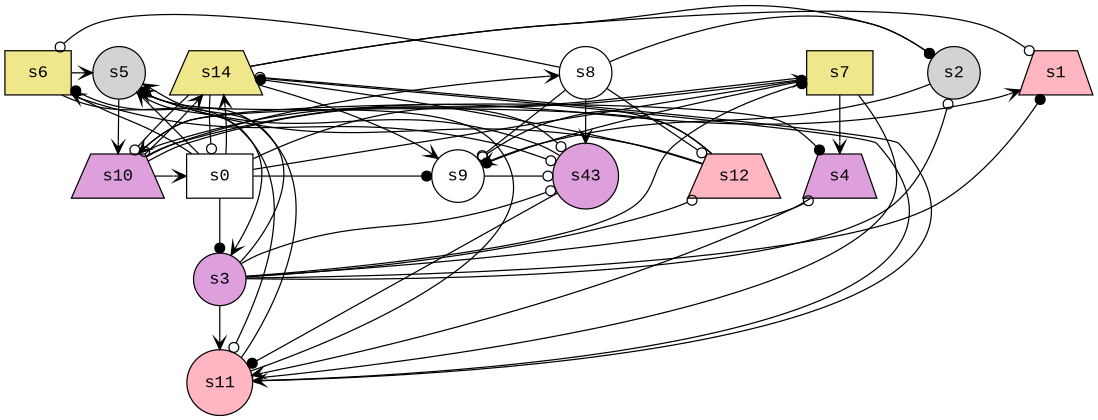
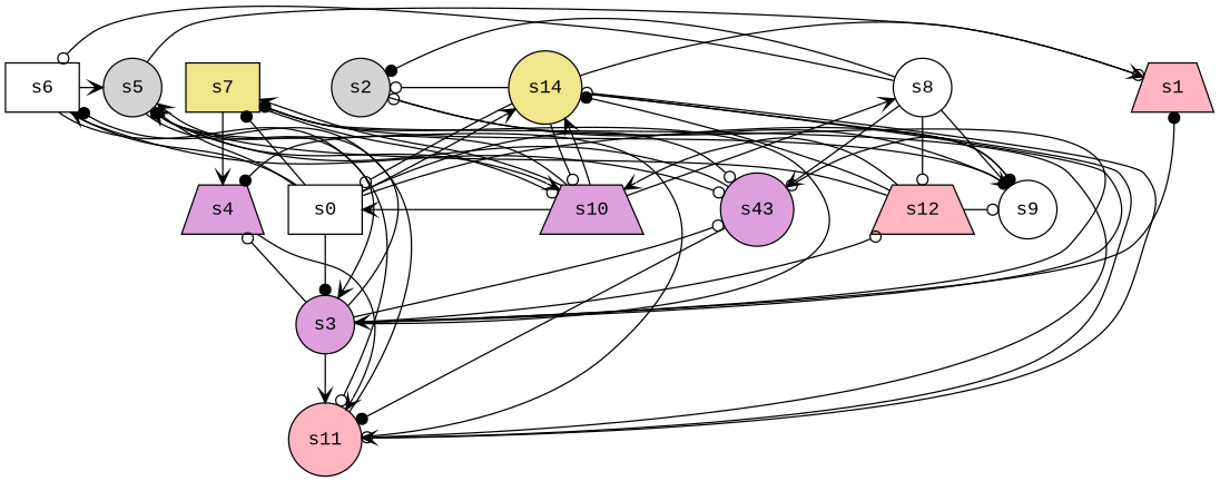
  digraph {
    fontname="Liberation Mono"
    node [fillcolor=white fontname="Liberation Mono" player=0 shape=circle style=filled]
    edge [arrowhead=vee fontname="Liberation Mono"]
    s0 [shape=box]
    s3 [fillcolor=plum player=1]
    s5 [fillcolor=lightgrey]
-   s6 [fillcolor=khaki shape=box]
+   s6 [shape=box]
    s7 [fillcolor=khaki shape=box]
    s9 [player=1]
    n7 [fillcolor=plum label=s43 player=1]
-   s14 [fillcolor=khaki player=1 shape=trapezium]
+   s14 [fillcolor=khaki player=1]
    s1 [fillcolor=lightpink shape=trapezium]
    s2 [fillcolor=lightgrey]
    s4 [fillcolor=plum shape=trapezium]
    s11 [fillcolor=lightpink]
    s12 [fillcolor=lightpink shape=trapezium]
    s10 [fillcolor=plum player=1 shape=trapezium]
    s8 [player=1]
    s0 -> s3 [arrowhead=dot]
    s0 -> s5 [constraint="!(time % 2 == 1)"]
    s0 -> s6 [constraint="time == 2 || time == 4 || time == 10 || time == 12 || time == 21"]
    s0 -> s7 [arrowhead=dot constraint="time == 15 || time == 18"]
    s0 -> s9 [arrowhead=dot constraint="time % 4 == 1 || time % 4 == 0"]
    s0 -> n7 [arrowhead=odot constraint="!(time % 5 == 1)"]
    s0 -> s14 [constraint="time % 3 == 0 && time % 4 == 1"]
    s3 -> s5 [constraint="time % 6 == 4"]
    s3 -> s7 [arrowhead=dot constraint="time % 2 == 0 || time % 5 == 2"]
    s3 -> n7 [arrowhead=odot constraint="time == 2 || time == 7 || time == 15 || time == 16 || time == 19"]
    s3 -> s1 [arrowhead=dot constraint="time % 2 == 1 && time % 3 == 0"]
    s3 -> s2 [arrowhead=odot constraint="!(time % 6 == 5)"]
    s3 -> s4 [arrowhead=odot constraint="time % 5 == 4 || time % 3 == 2"]
    s3 -> s11
    s3 -> s12 [arrowhead=odot constraint="!(time % 3 == 2)"]
    s5 -> s3 [constraint="!(time % 3 == 0)"]
    s5 -> s10 [constraint="time % 8 == 2"]
    s6 -> s5 [constraint="!(time % 3 == 0)"]
    s6 -> n7 [arrowhead=odot constraint="time == 15"]
    s6 -> s11 [arrowhead=odot constraint="time == 15"]
    s7 -> s9 [arrowhead=dot constraint="time % 4 == 3 && time % 4 == 1"]
    s7 -> s4
    s7 -> s11 [arrowhead=odot constraint="time % 3 == 1"]
    s7 -> s10 [arrowhead=odot constraint="time % 2 == 0 || time % 2 == 0"]
    s9 -> n7 [arrowhead=odot constraint="time % 3 == 1 || time % 5 == 0"]
    n7 -> s5 [arrowhead=dot constraint="time % 2 == 0 && time % 4 == 3"]
    n7 -> s11 [arrowhead=dot constraint="time % 3 == 0 || time % 4 == 3"]
    s14 -> s0 [arrowhead=odot]
-   s14 -> s9 [constraint="!(time % 3 == 2)"]
+   s14 -> s3 [constraint="!(time % 3 == 2)"]
    s14 -> s1 [arrowhead=odot constraint="time % 2 == 0"]
    s14 -> s2 [arrowhead=odot constraint="time % 4 == 1 || time % 4 == 2"]
    s14 -> s11 [constraint="!(time % 5 == 4)"]
    s14 -> s10 [arrowhead=odot]
    s2 -> s9 [constraint="time % 4 == 1 && time % 4 == 2"]
    s4 -> s11 [constraint="time % 3 == 0 && time % 5 == 0"]
    s11 -> s5 [constraint="time % 8 == 6"]
    s11 -> s6 [arrowhead=dot constraint="time % 3 == 0 && time % 5 == 0"]
    s11 -> s14 [arrowhead=odot constraint="time % 2 == 1 && time % 4 == 3"]
    s12 -> s5 [arrowhead=dot constraint="time % 7 == 4"]
    s12 -> s9 [arrowhead=odot constraint="time == 3 || time == 5 || time == 8 || time == 11"]
    s12 -> s14 [arrowhead=dot constraint="time % 6 == 5"]
    s12 -> s10 [constraint="time % 3 == 0 && time % 3 == 1"]
    s10 -> s0 [constraint="time % 3 == 2 && time % 3 == 2"]
    s10 -> s7 [constraint="time == 9 || time == 14 || time == 19"]
    s10 -> s14 [constraint="time % 3 == 2"]
-   s10 -> s1 [constraint="time % 3 == 1 && time % 5 == 3"]
+   s5 -> s1 [constraint="time % 3 == 1 && time % 5 == 3"]
    s10 -> s4 [arrowhead=dot constraint="time % 2 == 0"]
    s10 -> s8 [constraint="time % 2 == 1 || time % 4 == 3"]
    s8 -> s6 [arrowhead=odot constraint="!(time % 5 == 0)"]
    s8 -> s9 [arrowhead=odot]
    s8 -> n7
    s8 -> s2 [arrowhead=dot constraint="time % 2 == 1 || time % 3 == 1"]
    s8 -> s12 [arrowhead=odot]
  }
